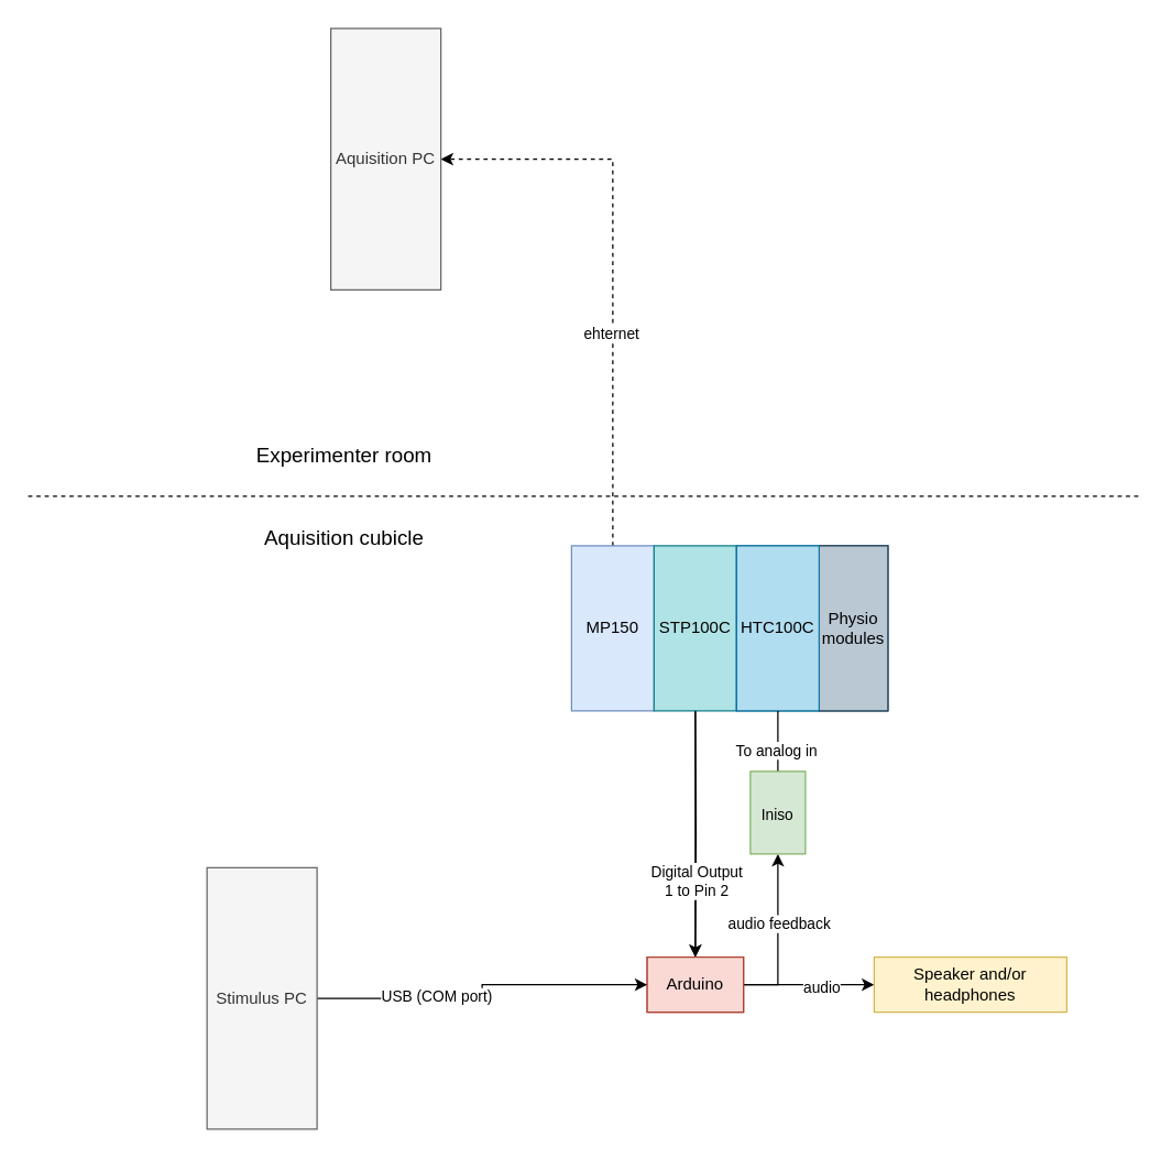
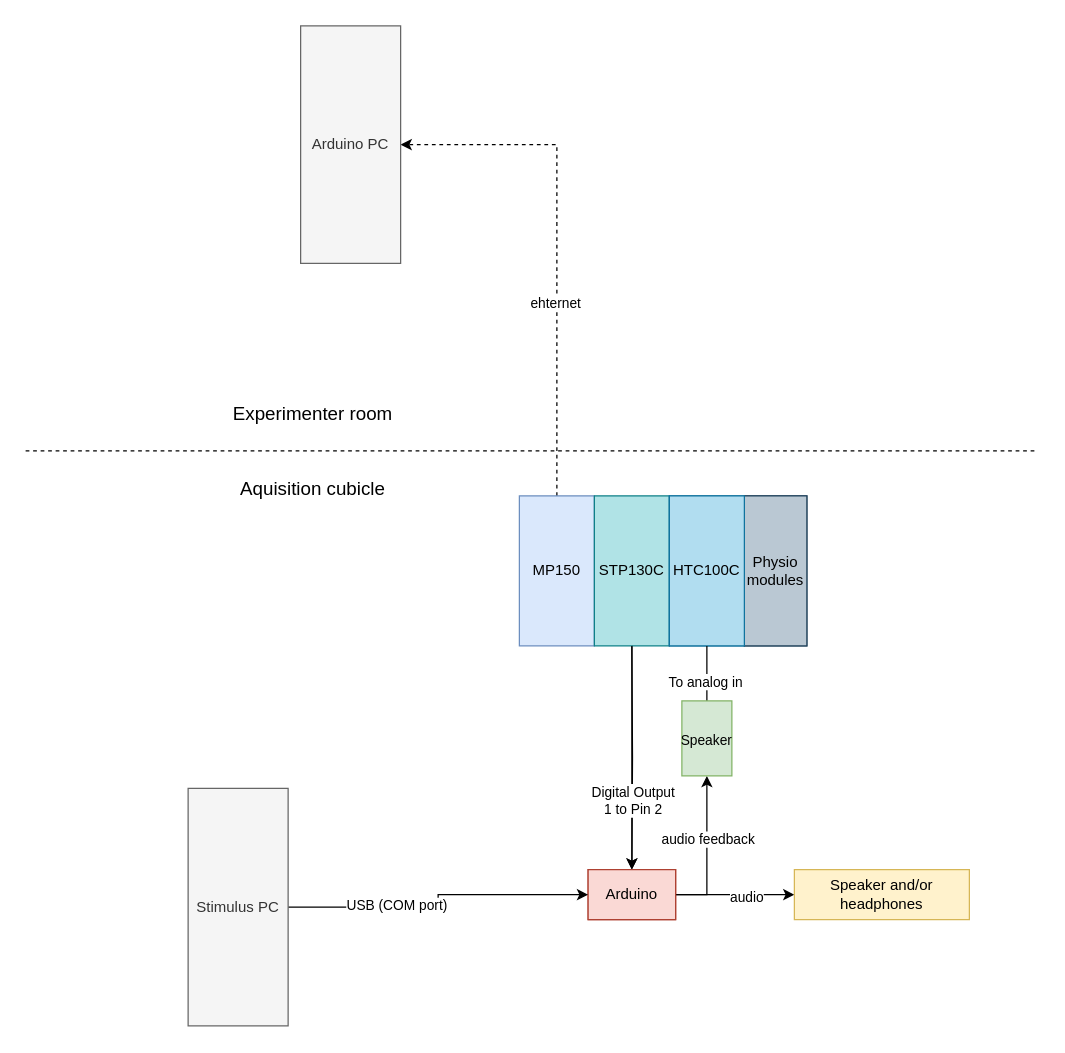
  <mxCell id="0" />
  <mxCell id="1" parent="0" />
  <mxCell id="2" style="edgeStyle=orthogonalEdgeStyle;rounded=0;orthogonalLoop=1;jettySize=auto;html=1;entryX=1;entryY=0.5;entryDx=0;entryDy=0;exitX=0.5;exitY=0;exitDx=0;exitDy=0;dashed=1;" edge="1" parent="1" source="4" target="10"><mxGeometry relative="1" as="geometry" /></mxCell>
  <mxCell id="3" value="ehternet" style="edgeLabel;html=1;align=center;verticalAlign=middle;resizable=0;points=[];" vertex="1" connectable="0" parent="2"><mxGeometry x="-0.234" y="2" relative="1" as="geometry"><mxPoint as="offset" /></mxGeometry></mxCell>
  <mxCell id="4" value="MP150" style="text;html=1;strokeColor=#6c8ebf;fillColor=#dae8fc;align=center;verticalAlign=middle;whiteSpace=wrap;rounded=0;" vertex="1" parent="1"><mxGeometry x="415" y="396" width="60" height="120" as="geometry" /></mxCell>
  <mxCell id="5" style="edgeStyle=orthogonalEdgeStyle;rounded=0;orthogonalLoop=1;jettySize=auto;html=1;" edge="1" parent="1" source="6" target="9"><mxGeometry relative="1" as="geometry" /></mxCell>
- <mxCell id="6" value="STP100C" style="text;html=1;strokeColor=#0e8088;fillColor=#b0e3e6;align=center;verticalAlign=middle;whiteSpace=wrap;rounded=0;" vertex="1" parent="1"><mxGeometry x="475" y="396" width="60" height="120" as="geometry" /></mxCell>
+ <mxCell id="6" value="STP130C" style="text;html=1;strokeColor=#0e8088;fillColor=#b0e3e6;align=center;verticalAlign=middle;whiteSpace=wrap;rounded=0;" vertex="1" parent="1"><mxGeometry x="475" y="396" width="60" height="120" as="geometry" /></mxCell>
  <mxCell id="7" value="UIM100C" style="text;html=1;strokeColor=#10739e;fillColor=#b1ddf0;align=center;verticalAlign=middle;whiteSpace=wrap;rounded=0;" vertex="1" parent="1"><mxGeometry x="535" y="396" width="60" height="120" as="geometry" /></mxCell>
  <mxCell id="8" value="Physio modules" style="text;html=1;strokeColor=#23445d;fillColor=#bac8d3;align=center;verticalAlign=middle;whiteSpace=wrap;rounded=0;" vertex="1" parent="1"><mxGeometry x="595" y="396" width="50" height="120" as="geometry" /></mxCell>
  <mxCell id="9" value="Arduino" style="text;html=1;strokeColor=#ae4132;fillColor=#fad9d5;align=center;verticalAlign=middle;whiteSpace=wrap;rounded=0;" vertex="1" parent="1"><mxGeometry x="470" y="695" width="70" height="40" as="geometry" /></mxCell>
- <mxCell id="10" value="Aquisition PC" style="text;html=1;strokeColor=#666666;fillColor=#f5f5f5;align=center;verticalAlign=middle;whiteSpace=wrap;rounded=0;fontColor=#333333;" vertex="1" parent="1"><mxGeometry x="240" y="20" width="80" height="190" as="geometry" /></mxCell>
+ <mxCell id="10" value="Arduino PC" style="text;html=1;strokeColor=#666666;fillColor=#f5f5f5;align=center;verticalAlign=middle;whiteSpace=wrap;rounded=0;fontColor=#333333;" vertex="1" parent="1"><mxGeometry x="240" y="20" width="80" height="190" as="geometry" /></mxCell>
  <mxCell id="11" style="edgeStyle=orthogonalEdgeStyle;rounded=0;orthogonalLoop=1;jettySize=auto;html=1;" edge="1" target="17" parent="1"><mxGeometry relative="1" as="geometry"><mxPoint x="505" y="516" as="sourcePoint" /></mxGeometry></mxCell>
  <mxCell id="12" value="Digital Output &lt;br&gt;1 to Pin 2" style="edgeLabel;html=1;align=center;verticalAlign=middle;resizable=0;points=[];" vertex="1" connectable="0" parent="11"><mxGeometry x="0.138" y="1" relative="1" as="geometry"><mxPoint x="-1" y="22" as="offset" /></mxGeometry></mxCell>
  <mxCell id="13" style="edgeStyle=orthogonalEdgeStyle;rounded=0;orthogonalLoop=1;jettySize=auto;html=1;entryX=0;entryY=0.5;entryDx=0;entryDy=0;" edge="1" parent="1" source="17" target="21"><mxGeometry relative="1" as="geometry"><mxPoint x="640" y="715" as="targetPoint" /><Array as="points" /></mxGeometry></mxCell>
  <mxCell id="14" value="audio" style="edgeLabel;html=1;align=center;verticalAlign=middle;resizable=0;points=[];" vertex="1" connectable="0" parent="13"><mxGeometry x="0.175" y="-1" relative="1" as="geometry"><mxPoint as="offset" /></mxGeometry></mxCell>
  <mxCell id="15" style="edgeStyle=orthogonalEdgeStyle;rounded=0;orthogonalLoop=1;jettySize=auto;html=1;entryX=0.5;entryY=1;entryDx=0;entryDy=0;fontSize=15;" edge="1" parent="1" source="17" target="29"><mxGeometry relative="1" as="geometry" /></mxCell>
  <mxCell id="16" value="audio feedback" style="edgeLabel;html=1;align=center;verticalAlign=middle;resizable=0;points=[];fontSize=11;" vertex="1" connectable="0" parent="15"><mxGeometry x="0.069" relative="1" as="geometry"><mxPoint y="-6" as="offset" /></mxGeometry></mxCell>
  <mxCell id="17" value="Arduino" style="text;html=1;strokeColor=#ae4132;fillColor=#fad9d5;align=center;verticalAlign=middle;whiteSpace=wrap;rounded=0;" vertex="1" parent="1"><mxGeometry x="470" y="695" width="70" height="40" as="geometry" /></mxCell>
  <mxCell id="18" style="edgeStyle=orthogonalEdgeStyle;rounded=0;orthogonalLoop=1;jettySize=auto;html=1;entryX=0;entryY=0.5;entryDx=0;entryDy=0;" edge="1" source="20" target="17" parent="1"><mxGeometry relative="1" as="geometry" /></mxCell>
  <mxCell id="19" value="USB (COM port)" style="edgeLabel;html=1;align=center;verticalAlign=middle;resizable=0;points=[];" vertex="1" connectable="0" parent="18"><mxGeometry x="-0.312" y="2" relative="1" as="geometry"><mxPoint as="offset" /></mxGeometry></mxCell>
  <mxCell id="20" value="Stimulus PC" style="text;html=1;strokeColor=#666666;fillColor=#f5f5f5;align=center;verticalAlign=middle;whiteSpace=wrap;rounded=0;fontColor=#333333;" vertex="1" parent="1"><mxGeometry x="150" y="630" width="80" height="190" as="geometry" /></mxCell>
  <mxCell id="21" value="Speaker and/or headphones" style="text;html=1;strokeColor=#d6b656;fillColor=#fff2cc;align=center;verticalAlign=middle;whiteSpace=wrap;rounded=0;" vertex="1" parent="1"><mxGeometry x="635" y="695" width="140" height="40" as="geometry" /></mxCell>
  <mxCell id="22" value="Physio modules" style="text;html=1;strokeColor=#23445d;fillColor=#bac8d3;align=center;verticalAlign=middle;whiteSpace=wrap;rounded=0;" vertex="1" parent="1"><mxGeometry x="595" y="396" width="50" height="120" as="geometry" /></mxCell>
  <mxCell id="23" value="HTC100C" style="text;html=1;strokeColor=#10739e;fillColor=#b1ddf0;align=center;verticalAlign=middle;whiteSpace=wrap;rounded=0;" vertex="1" parent="1"><mxGeometry x="535" y="396" width="60" height="120" as="geometry" /></mxCell>
  <mxCell id="24" value="" style="endArrow=none;dashed=1;html=1;" edge="1" parent="1"><mxGeometry width="50" height="50" relative="1" as="geometry"><mxPoint x="20" y="360" as="sourcePoint" /><mxPoint x="830" y="360" as="targetPoint" /></mxGeometry></mxCell>
  <mxCell id="25" value="Aquisition cubicle" style="text;html=1;strokeColor=none;fillColor=none;align=center;verticalAlign=middle;whiteSpace=wrap;rounded=0;fontSize=15;" vertex="1" parent="1"><mxGeometry x="170" y="380" width="160" height="20" as="geometry" /></mxCell>
  <mxCell id="26" value="Experimenter room" style="text;html=1;strokeColor=none;fillColor=none;align=center;verticalAlign=middle;whiteSpace=wrap;rounded=0;fontSize=15;" vertex="1" parent="1"><mxGeometry x="170" y="320" width="160" height="20" as="geometry" /></mxCell>
  <mxCell id="27" style="edgeStyle=orthogonalEdgeStyle;rounded=0;orthogonalLoop=1;jettySize=auto;html=1;entryX=0.5;entryY=1;entryDx=0;entryDy=0;fontSize=15;endArrow=none;" edge="1" parent="1" source="29" target="23"><mxGeometry relative="1" as="geometry" /></mxCell>
  <mxCell id="28" value="To analog in" style="edgeLabel;html=1;align=center;verticalAlign=middle;resizable=0;points=[];fontSize=11;" vertex="1" connectable="0" parent="27"><mxGeometry x="-0.281" y="2" relative="1" as="geometry"><mxPoint as="offset" /></mxGeometry></mxCell>
- <mxCell id="29" value="&lt;font style=&quot;font-size: 11px&quot;&gt;Iniso&lt;/font&gt;" style="text;html=1;align=center;verticalAlign=middle;whiteSpace=wrap;rounded=0;fontSize=15;fillColor=#d5e8d4;strokeColor=#82b366;" vertex="1" parent="1"><mxGeometry x="545" y="560" width="40" height="60" as="geometry" /></mxCell>
+ <mxCell id="29" value="&lt;font style=&quot;font-size: 11px&quot;&gt;Speaker&lt;/font&gt;" style="text;html=1;align=center;verticalAlign=middle;whiteSpace=wrap;rounded=0;fontSize=15;fillColor=#d5e8d4;strokeColor=#82b366;" vertex="1" parent="1"><mxGeometry x="545" y="560" width="40" height="60" as="geometry" /></mxCell>
